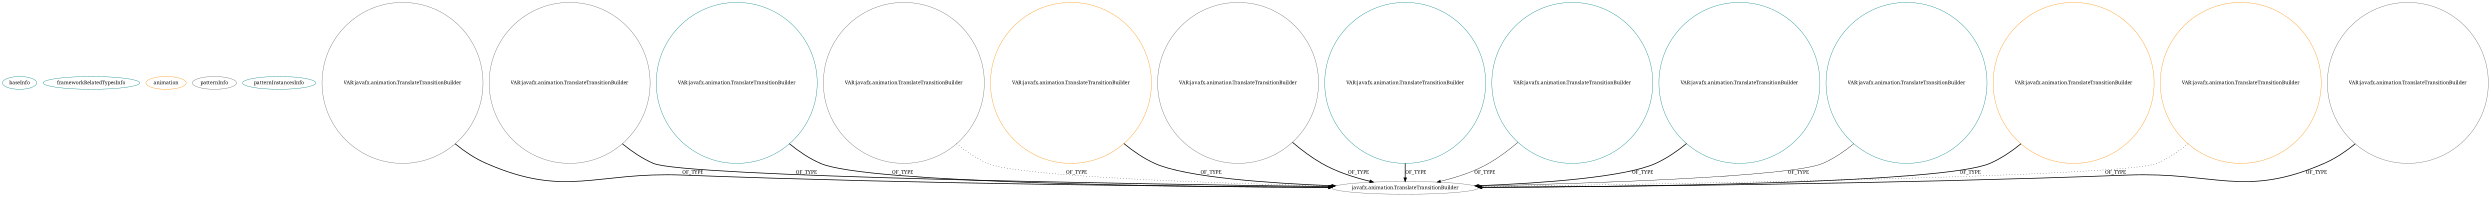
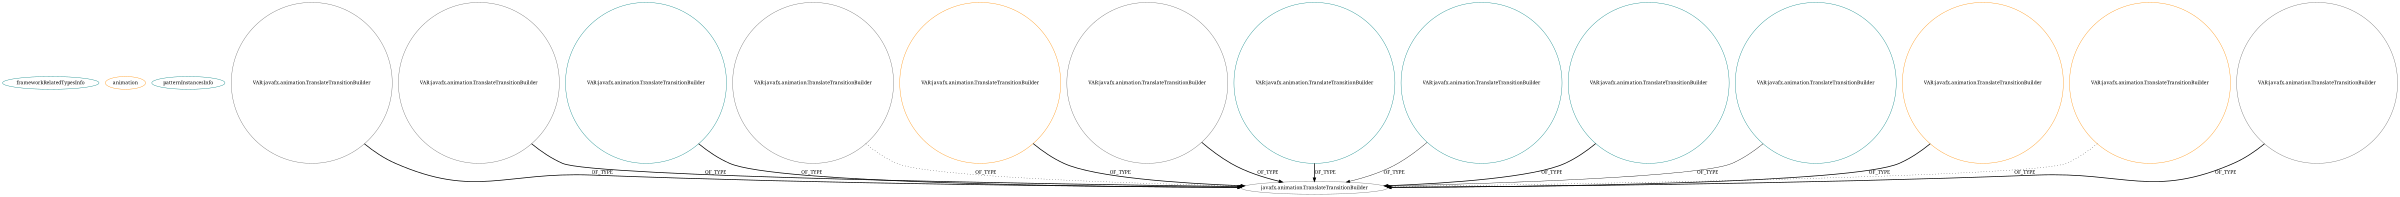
  digraph {
    fontname="Noto Serif"
    node [color=teal fontname="Noto Serif" isFrameworkType=false vertexType=VARIABLE_EXPRESION shape=circle]
    edge [fontname="Noto Serif" style=bold]
-   baseInfo [category=pattern graphId=3783 isAnonymous=false possibleRelation=false isFrameworkType="" vertexType="" shape=""]
    frameworkRelatedTypesInfo [isFrameworkType="" vertexType="" shape=""]
    n3 [color=darkorange label=animation isFrameworkType="" vertexType="" shape=""]
-   patternInfo [color=gray40 frequency=3.0 patternRootClient=null isFrameworkType="" vertexType="" shape=""]
    patternInstancesInfo [0="7thwheel-medaka-chan~/7thwheel-medaka-chan/medaka-chan-master/src/seventhwheel/pos/controller/MainController.java~MainController~25" 1="Maxxa-MT-common~/Maxxa-MT-common/MT-common-master/src/cz/commons/example/animation/SimpleAnimationExample.java~SimpleAnimationExample~908" 2="MrLoNee-RadialFx~/MrLoNee-RadialFx/RadialFx-master/src/com/mrlonee/radialfx/globalmenu/RadialGlobalMenu.java~RadialGlobalMenu~966" isFrameworkType="" vertexType="" shape=""]
    n6 [color=gray40 label="javafx.animation.TranslateTransitionBuilder" vertexType=FRAMEWORK_CLASS_TYPE shape=""]
    n7 [color=gray40 label="VAR:javafx.animation.TranslateTransitionBuilder"]
    n8 [color=gray40 label="VAR:javafx.animation.TranslateTransitionBuilder"]
    n9 [label="VAR:javafx.animation.TranslateTransitionBuilder"]
    n10 [color=gray40 label="VAR:javafx.animation.TranslateTransitionBuilder"]
    n11 [color=darkorange label="VAR:javafx.animation.TranslateTransitionBuilder"]
    n12 [color=gray40 label="VAR:javafx.animation.TranslateTransitionBuilder"]
    n13 [label="VAR:javafx.animation.TranslateTransitionBuilder"]
    n14 [label="VAR:javafx.animation.TranslateTransitionBuilder"]
    n15 [label="VAR:javafx.animation.TranslateTransitionBuilder"]
    n16 [label="VAR:javafx.animation.TranslateTransitionBuilder"]
    n17 [color=darkorange label="VAR:javafx.animation.TranslateTransitionBuilder"]
    n18 [color=darkorange label="VAR:javafx.animation.TranslateTransitionBuilder"]
    n19 [color=gray40 label="VAR:javafx.animation.TranslateTransitionBuilder"]
    n7 -> n6 [label=OF_TYPE]
    n8 -> n6 [label=OF_TYPE]
    n9 -> n6 [label=OF_TYPE]
    n10 -> n6 [label=OF_TYPE style=dotted]
    n11 -> n6 [label=OF_TYPE]
    n12 -> n6 [label=OF_TYPE]
    n13 -> n6 [label=OF_TYPE]
    n14 -> n6 [label=OF_TYPE style=solid]
    n15 -> n6 [label=OF_TYPE]
    n16 -> n6 [label=OF_TYPE style=solid]
    n17 -> n6 [label=OF_TYPE]
    n18 -> n6 [label=OF_TYPE style=dotted]
    n19 -> n6 [label=OF_TYPE]
  }
